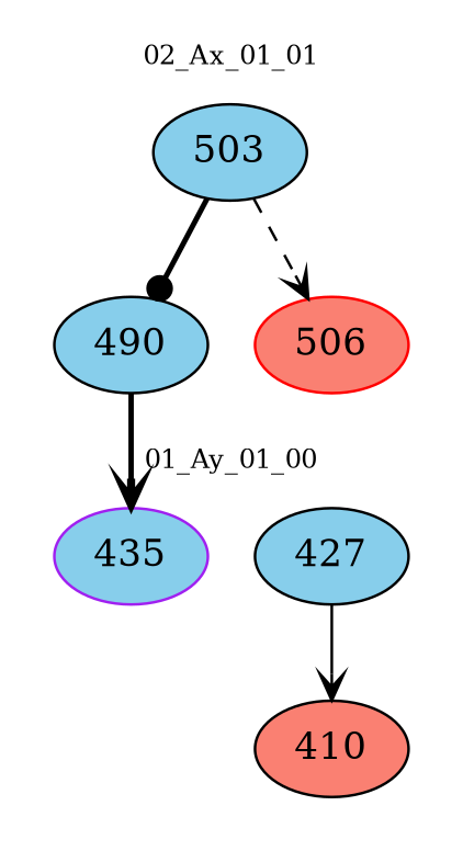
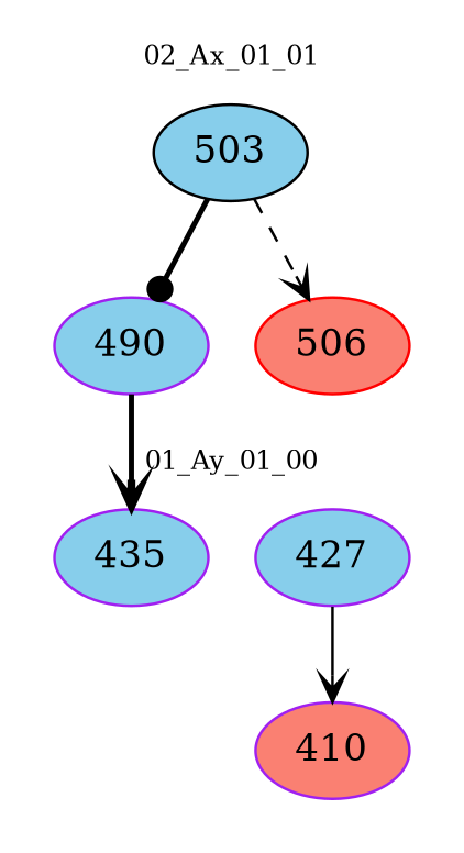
  digraph {
    node [color=black fillcolor=skyblue style=filled]
    edge [arrowhead=vee color=black style=bold]
-   n1 [label=427]
-   n2 [fillcolor=salmon label=410]
+   n1 [color=purple label=427]
+   n2 [color=purple fillcolor=salmon label=410]
    n3 [color=purple label=435]
    n4 [label=503]
-   n5 [label=490]
+   n5 [color=purple label=490]
    n6 [color=red fillcolor=salmon label=506]
    subgraph cluster_1 {
      color=white
      fontsize=10
      label="01_Ay_01_00"
      n1
      n2
      n3
    }
    subgraph cluster_2 {
      color=white
      fontsize=10
      label="02_Ax_01_01"
      n4
      n5
      n6
    }
    n1 -> n2 [style=solid]
    n4 -> n5 [arrowhead=dot]
    n4 -> n6 [style=dashed]
    n5 -> n3
  }
